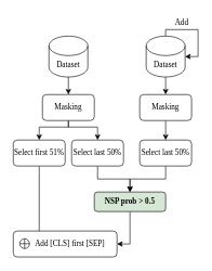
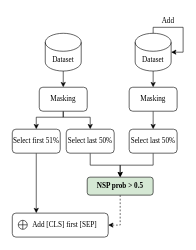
  <mxCell id="0" />
  <mxCell id="1" parent="0" />
  <mxCell id="2" value="&amp;nbsp; &amp;nbsp; &amp;nbsp;Add [CLS] first [SEP]" style="rounded=1;whiteSpace=wrap;html=1;fontFamily=Times New Roman;" vertex="1" parent="1"><mxGeometry x="20" y="355" width="160" height="40" as="geometry" /></mxCell>
  <mxCell id="3" style="edgeStyle=orthogonalEdgeStyle;rounded=0;orthogonalLoop=1;jettySize=auto;html=1;exitX=0.5;exitY=1;exitDx=0;exitDy=0;exitPerimeter=0;entryX=0.5;entryY=0;entryDx=0;entryDy=0;fontFamily=Times New Roman;" edge="1" parent="1" source="4" target="10"><mxGeometry relative="1" as="geometry" /></mxCell>
  <mxCell id="4" value="Dataset" style="shape=cylinder3;whiteSpace=wrap;html=1;boundedLbl=1;backgroundOutline=1;size=15;fontFamily=Times New Roman;" vertex="1" parent="1"><mxGeometry x="75" y="55" width="60" height="63" as="geometry" /></mxCell>
  <mxCell id="5" style="edgeStyle=orthogonalEdgeStyle;rounded=0;orthogonalLoop=1;jettySize=auto;html=1;exitX=0.5;exitY=1;exitDx=0;exitDy=0;exitPerimeter=0;entryX=0.5;entryY=0;entryDx=0;entryDy=0;fontFamily=Times New Roman;" edge="1" parent="1" source="6"><mxGeometry relative="1" as="geometry"><mxPoint x="255" y="145" as="targetPoint" /></mxGeometry></mxCell>
  <mxCell id="6" value="Dataset" style="shape=cylinder3;whiteSpace=wrap;html=1;boundedLbl=1;backgroundOutline=1;size=15;fontFamily=Times New Roman;" vertex="1" parent="1"><mxGeometry x="225" y="55" width="60" height="63" as="geometry" /></mxCell>
  <mxCell id="7" value="Add" style="text;html=1;strokeColor=none;fillColor=none;align=center;verticalAlign=middle;whiteSpace=wrap;rounded=0;fontFamily=Times New Roman;" vertex="1" parent="1"><mxGeometry x="255" y="20" width="50" height="30" as="geometry" /></mxCell>
  <mxCell id="8" style="edgeStyle=orthogonalEdgeStyle;rounded=0;orthogonalLoop=1;jettySize=auto;html=1;exitX=0.5;exitY=1;exitDx=0;exitDy=0;entryX=0.5;entryY=0;entryDx=0;entryDy=0;fontFamily=Times New Roman;" edge="1" parent="1" source="10" target="14"><mxGeometry relative="1" as="geometry"><mxPoint x="105" y="225" as="targetPoint" /><Array as="points"><mxPoint x="105" y="195" /><mxPoint x="60" y="195" /></Array></mxGeometry></mxCell>
  <mxCell id="9" style="edgeStyle=orthogonalEdgeStyle;rounded=0;orthogonalLoop=1;jettySize=auto;html=1;exitX=0.5;exitY=1;exitDx=0;exitDy=0;entryX=0.5;entryY=0;entryDx=0;entryDy=0;fontFamily=Times New Roman;" edge="1" parent="1" source="10" target="18"><mxGeometry relative="1" as="geometry"><Array as="points"><mxPoint x="105" y="195" /><mxPoint x="150" y="195" /></Array></mxGeometry></mxCell>
  <mxCell id="10" value="Masking" style="rounded=1;whiteSpace=wrap;html=1;fontFamily=Times New Roman;" vertex="1" parent="1"><mxGeometry x="65" y="145" width="80" height="40" as="geometry" /></mxCell>
  <mxCell id="11" style="edgeStyle=orthogonalEdgeStyle;rounded=0;orthogonalLoop=1;jettySize=auto;html=1;exitX=0.5;exitY=1;exitDx=0;exitDy=0;entryX=0.5;entryY=0;entryDx=0;entryDy=0;fontFamily=Times New Roman;" edge="1" parent="1" target="16"><mxGeometry relative="1" as="geometry"><mxPoint x="255" y="185" as="sourcePoint" /></mxGeometry></mxCell>
  <mxCell id="12" value="Masking" style="rounded=1;whiteSpace=wrap;html=1;fontFamily=Times New Roman;" vertex="1" parent="1"><mxGeometry x="215" y="145" width="80" height="40" as="geometry" /></mxCell>
- <mxCell id="13" style="edgeStyle=orthogonalEdgeStyle;rounded=0;orthogonalLoop=1;jettySize=auto;html=1;exitX=0.5;exitY=1;exitDx=0;exitDy=0;entryX=0.25;entryY=0;entryDx=0;entryDy=0;fontFamily=Times New Roman;endArrow=none;" edge="1" parent="1" source="14" target="2"><mxGeometry relative="1" as="geometry" /></mxCell>
+ <mxCell id="13" style="edgeStyle=orthogonalEdgeStyle;rounded=0;orthogonalLoop=1;jettySize=auto;html=1;exitX=0.5;exitY=1;exitDx=0;exitDy=0;entryX=0.25;entryY=0;entryDx=0;entryDy=0;fontFamily=Times New Roman;" edge="1" parent="1" source="14" target="2"><mxGeometry relative="1" as="geometry" /></mxCell>
  <mxCell id="14" value="Select first 51%" style="rounded=1;whiteSpace=wrap;html=1;fontFamily=Times New Roman;" vertex="1" parent="1"><mxGeometry x="20" y="215" width="80" height="40" as="geometry" /></mxCell>
  <mxCell id="15" style="edgeStyle=orthogonalEdgeStyle;rounded=0;orthogonalLoop=1;jettySize=auto;html=1;exitX=0.5;exitY=1;exitDx=0;exitDy=0;entryX=0.5;entryY=0;entryDx=0;entryDy=0;fontFamily=Times New Roman;" edge="1" parent="1" source="16" target="21"><mxGeometry relative="1" as="geometry" /></mxCell>
  <mxCell id="16" value="Select last 50%" style="rounded=1;whiteSpace=wrap;html=1;fontFamily=Times New Roman;" vertex="1" parent="1"><mxGeometry x="215" y="215" width="80" height="40" as="geometry" /></mxCell>
  <mxCell id="17" style="edgeStyle=orthogonalEdgeStyle;rounded=0;orthogonalLoop=1;jettySize=auto;html=1;exitX=0.5;exitY=1;exitDx=0;exitDy=0;entryX=0.5;entryY=0;entryDx=0;entryDy=0;fontFamily=Times New Roman;" edge="1" parent="1" source="18" target="21"><mxGeometry relative="1" as="geometry" /></mxCell>
  <mxCell id="18" value="Select last 50%" style="rounded=1;whiteSpace=wrap;html=1;fontFamily=Times New Roman;" vertex="1" parent="1"><mxGeometry x="110" y="215" width="80" height="40" as="geometry" /></mxCell>
  <mxCell id="19" value="" style="shape=orEllipse;perimeter=ellipsePerimeter;whiteSpace=wrap;html=1;backgroundOutline=1;fontFamily=Times New Roman;" vertex="1" parent="1"><mxGeometry x="30" y="367" width="15" height="15" as="geometry" /></mxCell>
- <mxCell id="20" style="edgeStyle=orthogonalEdgeStyle;rounded=0;orthogonalLoop=1;jettySize=auto;html=1;exitX=0.5;exitY=1;exitDx=0;exitDy=0;entryX=1;entryY=0.5;entryDx=0;entryDy=0;fontFamily=Times New Roman;" edge="1" parent="1" source="21" target="2"><mxGeometry relative="1" as="geometry" /></mxCell>
+ <mxCell id="20" style="edgeStyle=orthogonalEdgeStyle;rounded=0;orthogonalLoop=1;jettySize=auto;html=1;exitX=0.5;exitY=1;exitDx=0;exitDy=0;entryX=1;entryY=0.5;entryDx=0;entryDy=0;fontFamily=Times New Roman;dashed=1;" edge="1" parent="1" source="21" target="2"><mxGeometry relative="1" as="geometry" /></mxCell>
  <mxCell id="21" value="NSP prob &amp;gt; 0.5" style="rounded=1;whiteSpace=wrap;html=1;fontFamily=Times New Roman;fontStyle=1;fillColor=#d5e8d4;" vertex="1" parent="1"><mxGeometry x="145" y="295" width="110" height="30" as="geometry" /></mxCell>
  <mxCell id="22" style="edgeStyle=orthogonalEdgeStyle;rounded=0;orthogonalLoop=1;jettySize=auto;html=1;exitX=0.5;exitY=0;exitDx=0;exitDy=0;exitPerimeter=0;entryX=1;entryY=0.5;entryDx=0;entryDy=0;entryPerimeter=0;" edge="1" parent="1" source="6" target="6"><mxGeometry relative="1" as="geometry"><Array as="points"><mxPoint x="255" y="45" /><mxPoint x="305" y="45" /><mxPoint x="305" y="87" /></Array></mxGeometry></mxCell>
